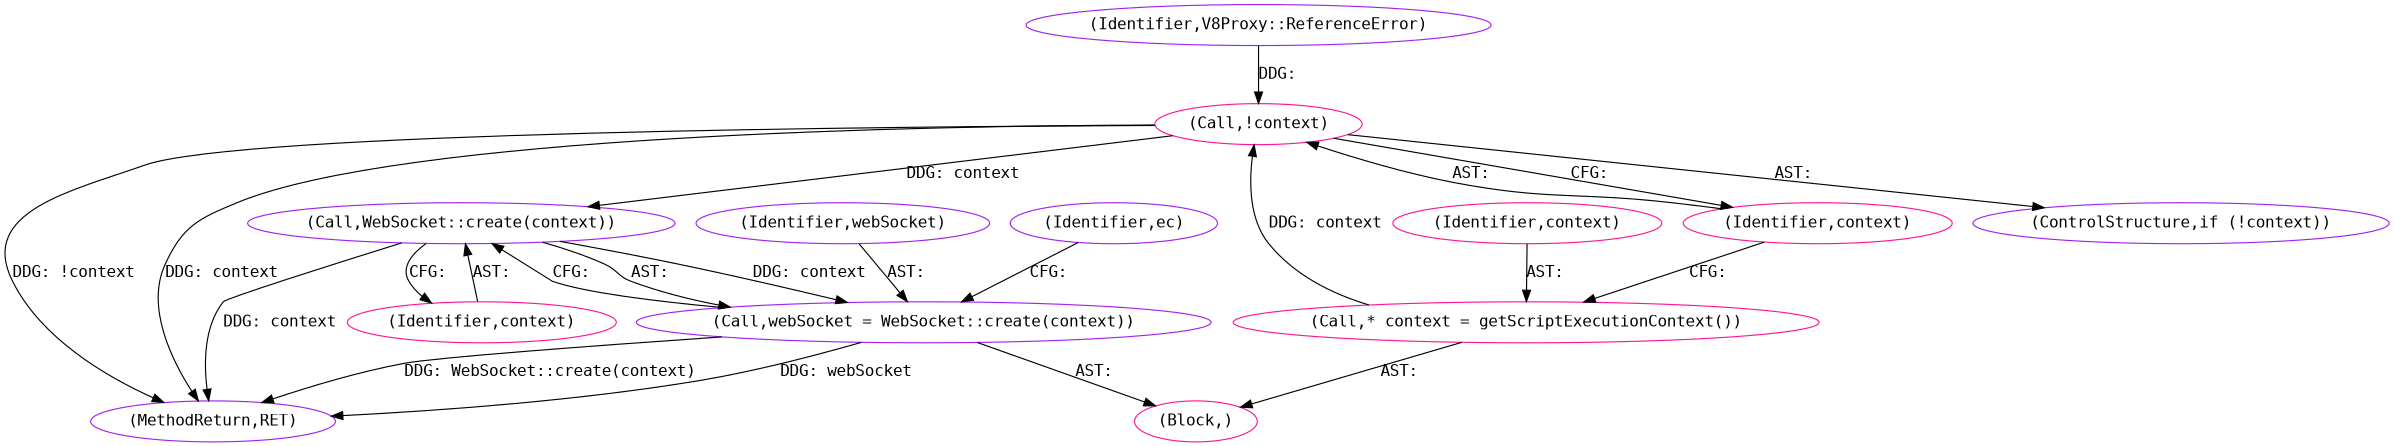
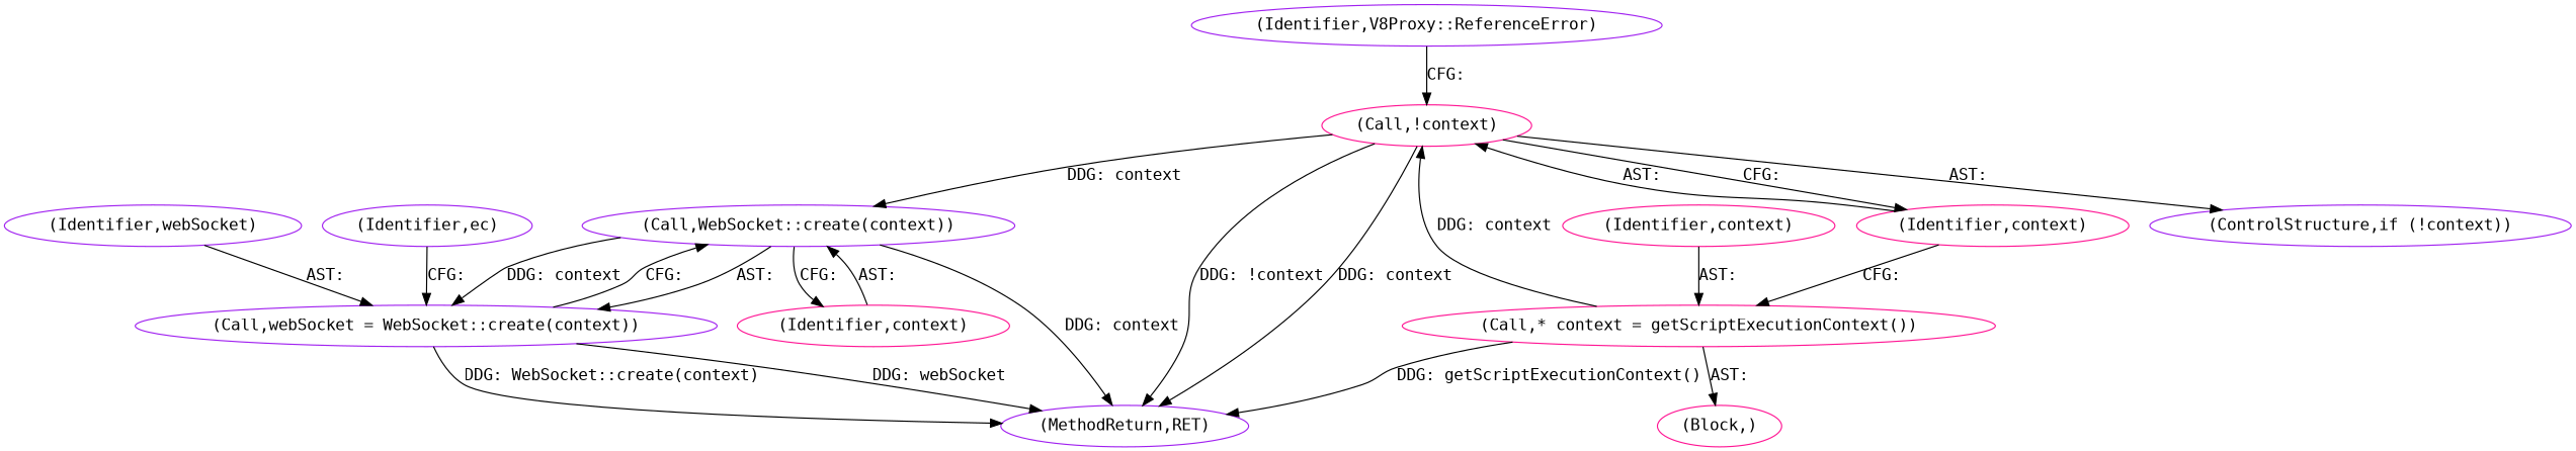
  digraph {
    fontname="DejaVu Sans Mono"
    node [color=purple fontname="DejaVu Sans Mono"]
    edge [fontname="DejaVu Sans Mono"]
    n1 [label="(Call,WebSocket::create(context))"]
    n2 [label="(Call,webSocket = WebSocket::create(context))"]
    n3 [color=deeppink label="(Identifier,context)"]
    n4 [label="(MethodReturn,RET)"]
    n5 [color=deeppink label="(Block,)"]
    n6 [color=deeppink label="(Call,!context)"]
    n7 [color=deeppink label="(Identifier,context)"]
    n8 [label="(ControlStructure,if (!context))"]
    n9 [color=deeppink label="(Call,* context = getScriptExecutionContext())"]
    n10 [label="(Identifier,V8Proxy::ReferenceError)"]
    n11 [color=deeppink label="(Identifier,context)"]
    n12 [label="(Identifier,webSocket)"]
    n13 [label="(Identifier,ec)"]
    n1 -> n2 [label="AST: "]
    n1 -> n2 [label="DDG: context"]
    n1 -> n3 [label="CFG: "]
    n1 -> n4 [label="DDG: context"]
    n2 -> n1 [label="CFG: "]
    n2 -> n4 [label="DDG: webSocket"]
    n2 -> n4 [label="DDG: WebSocket::create(context)"]
-   n2 -> n5 [label="AST: "]
    n3 -> n1 [label="AST: "]
    n6 -> n1 [label="DDG: context"]
    n6 -> n4 [label="DDG: !context"]
    n6 -> n4 [label="DDG: context"]
    n6 -> n7 [label="CFG: "]
    n6 -> n8 [label="AST: "]
    n7 -> n6 [label="AST: "]
    n7 -> n9 [label="CFG: "]
+   n9 -> n4 [label="DDG: getScriptExecutionContext()"]
    n9 -> n5 [label="AST: "]
    n9 -> n6 [label="DDG: context"]
-   n10 -> n6 [label="DDG: "]
+   n10 -> n6 [label="CFG: "]
    n11 -> n9 [label="AST: "]
    n12 -> n2 [label="AST: "]
    n13 -> n2 [label="CFG: "]
  }
